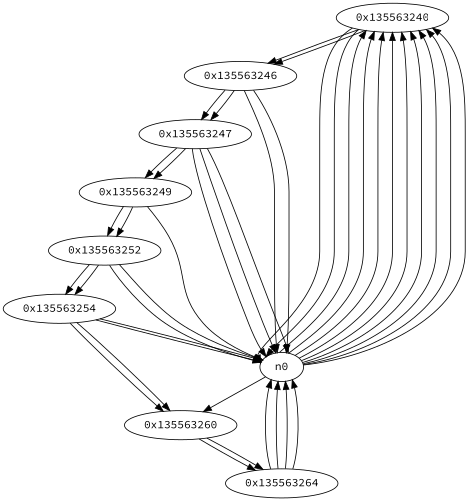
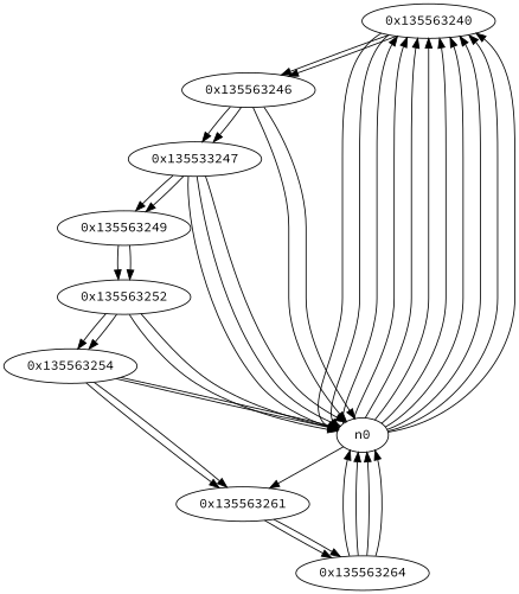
  digraph {
    fontname="Source Code Pro"
    node [fontname="Source Code Pro"]
    edge [fontname="Source Code Pro"]
    n1 [label="0x135563240"]
    n2 [label="0x135563246"]
    n0
-   n3 [label="0x135563247"]
-   n7 [label="0x135563260"]
+   n3 [label="0x135533247"]
+   n7 [label="0x135563261"]
    n4 [label="0x135563249"]
    n5 [label="0x135563252"]
    n6 [label="0x135563254"]
    n8 [label="0x135563264"]
    n1 -> n2
    n1 -> n2
    n1 -> n0
    n1 -> n0
    n2 -> n0
    n2 -> n0
    n2 -> n3
    n2 -> n3
    n0 -> n1
    n0 -> n1
    n0 -> n1
    n0 -> n1
    n0 -> n1
    n0 -> n1
    n0 -> n1
    n0 -> n1
    n0 -> n1
    n0 -> n7
    n3 -> n0
    n3 -> n0
    n3 -> n0
    n3 -> n4
    n3 -> n4
    n7 -> n8
    n7 -> n8
-   n4 -> n0
    n4 -> n5
    n4 -> n5
    n5 -> n0
    n5 -> n0
    n5 -> n6
    n5 -> n6
    n6 -> n0
    n6 -> n0
    n6 -> n7
    n6 -> n7
    n8 -> n0
    n8 -> n0
    n8 -> n0
    n8 -> n0
  }
